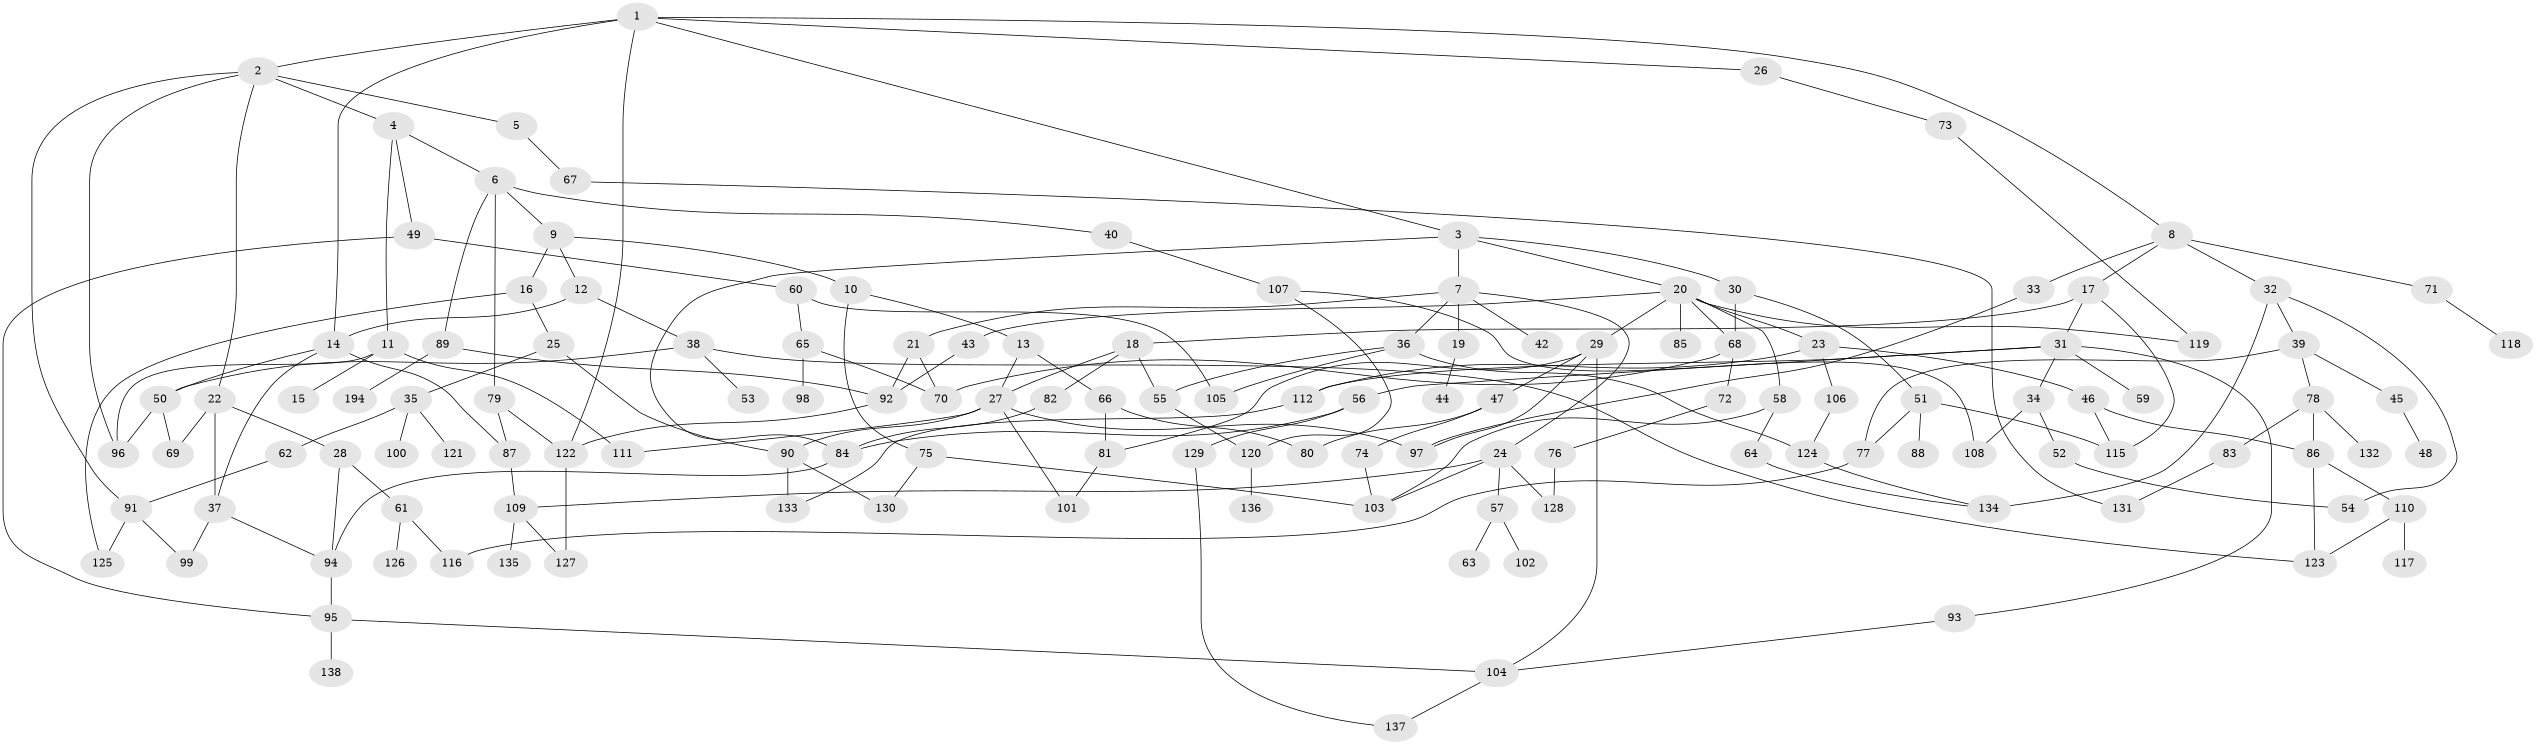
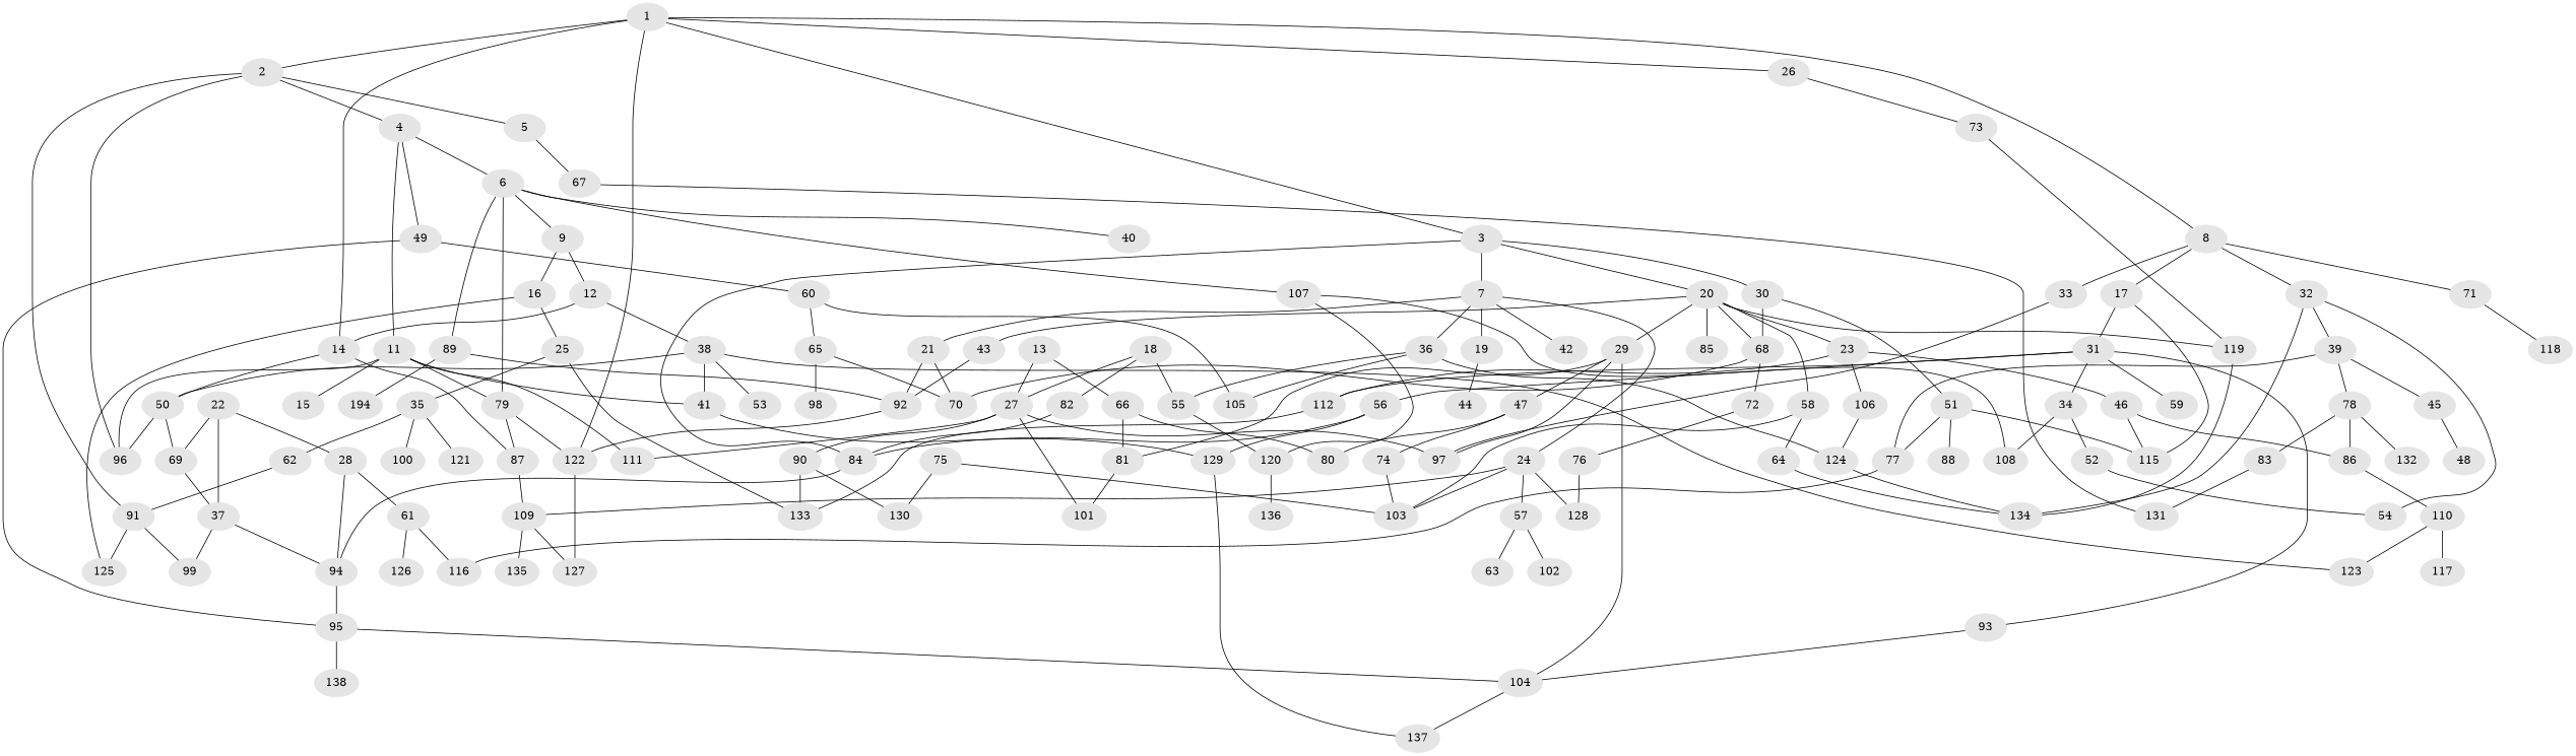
  graph {
    node [color=gray90 style=filled]
    1
    2
    3
    8
    14
    26
    122
    4
    5
    22
    91
    96
    7
    20
    30
    84
    17
    32
    33
    71
    37
    50
    87
    73
    127
    6
    11
    49
    67
    28
    69
    125
    99
    19
    21
    24
    36
    42
    23
    29
    43
    58
    68
    85
    119
    51
    94
    9
    40
    79
    89
    107
    15
+   41
    111
    60
    95
    131
-   10
    12
    16
    92
    n63 [label=194]
    108
    120
    44
    70
    57
    103
    109
    128
    55
    105
    124
    18
    31
    115
    39
    54
    134
    97
    118
    13
    75
    38
    25
    27
    66
    130
    129
    53
    123
    90
    101
    81
    80
    35
    133
    82
    112
    34
    56
    59
    93
    46
    106
    47
    104
    64
    72
    61
    86
    63
    102
    135
    62
    100
    121
    116
    126
    74
    137
    77
    88
    52
    45
    78
    48
    83
    132
    110
    65
    138
    136
    98
    76
    117
    1 -- 2
    1 -- 3
    1 -- 8
    1 -- 14
    1 -- 26
    1 -- 122
    2 -- 4
    2 -- 5
-   2 -- 22
    2 -- 91
    2 -- 96
    3 -- 7
    3 -- 20
    3 -- 30
    3 -- 84
    8 -- 17
    8 -- 32
    8 -- 33
    8 -- 71
-   14 -- 37
+   69 -- 37
    14 -- 50
    14 -- 87
    26 -- 73
    122 -- 127
    4 -- 6
    4 -- 11
    4 -- 49
    5 -- 67
    22 -- 37
    22 -- 28
    22 -- 69
    91 -- 125
    91 -- 99
    7 -- 19
    7 -- 21
    7 -- 24
    7 -- 36
    7 -- 42
    20 -- 23
    20 -- 29
    20 -- 43
    20 -- 58
    20 -- 68
    20 -- 85
    20 -- 119
    30 -- 68
    30 -- 51
    84 -- 94
-   17 -- 18
    17 -- 31
    17 -- 115
    32 -- 39
    32 -- 54
    32 -- 134
    33 -- 97
    71 -- 118
    37 -- 99
    37 -- 94
    50 -- 96
    50 -- 69
    87 -- 109
    73 -- 119
    6 -- 9
    6 -- 40
    6 -- 79
    6 -- 89
-   40 -- 107
+   6 -- 107
    11 -- 96
+   11 -- 79
    11 -- 15
+   11 -- 41
    11 -- 111
    49 -- 60
    49 -- 95
    67 -- 131
    28 -- 94
    28 -- 61
    19 -- 44
    21 -- 92
    21 -- 70
    24 -- 57
    24 -- 103
    24 -- 109
    24 -- 128
    36 -- 55
    36 -- 105
    36 -- 124
    23 -- 112
    23 -- 46
    23 -- 106
    29 -- 97
    29 -- 81
    29 -- 47
    29 -- 104
    43 -- 92
    58 -- 103
    58 -- 64
    68 -- 70
    68 -- 72
+   119 -- 134
    51 -- 115
    51 -- 77
    51 -- 88
    94 -- 95
-   9 -- 10
    9 -- 12
    9 -- 16
    79 -- 122
    79 -- 87
    89 -- 92
    89 -- n63
    107 -- 108
    107 -- 120
+   41 -- 129
    60 -- 105
    60 -- 65
    95 -- 104
    95 -- 138
-   10 -- 13
-   10 -- 75
    12 -- 14
    12 -- 38
    16 -- 125
    16 -- 25
    92 -- 122
    120 -- 136
    57 -- 63
    57 -- 102
    109 -- 127
    109 -- 135
    55 -- 120
    124 -- 134
    18 -- 55
    18 -- 27
    18 -- 82
    31 -- 112
    31 -- 34
    31 -- 56
    31 -- 59
    31 -- 93
    39 -- 77
    39 -- 45
    39 -- 78
    13 -- 27
    13 -- 66
    75 -- 103
    75 -- 130
    38 -- 50
+   38 -- 41
    38 -- 53
    38 -- 123
    25 -- 35
-   25 -- 90
+   25 -- 133
    27 -- 111
    27 -- 97
    27 -- 90
    27 -- 101
    66 -- 81
    66 -- 80
    129 -- 137
    90 -- 130
    90 -- 133
    81 -- 101
    35 -- 62
    35 -- 100
    35 -- 121
    82 -- 84
    112 -- 133
    34 -- 108
    34 -- 52
    56 -- 84
    56 -- 129
    93 -- 104
    46 -- 115
    46 -- 86
    106 -- 124
    47 -- 80
    47 -- 74
    104 -- 137
    64 -- 134
    72 -- 76
    61 -- 116
    61 -- 126
-   86 -- 123
    86 -- 110
    62 -- 91
    74 -- 103
    77 -- 116
    52 -- 54
    45 -- 48
    78 -- 86
    78 -- 83
    78 -- 132
    83 -- 131
    110 -- 123
    110 -- 117
    65 -- 70
    65 -- 98
    76 -- 128
  }
